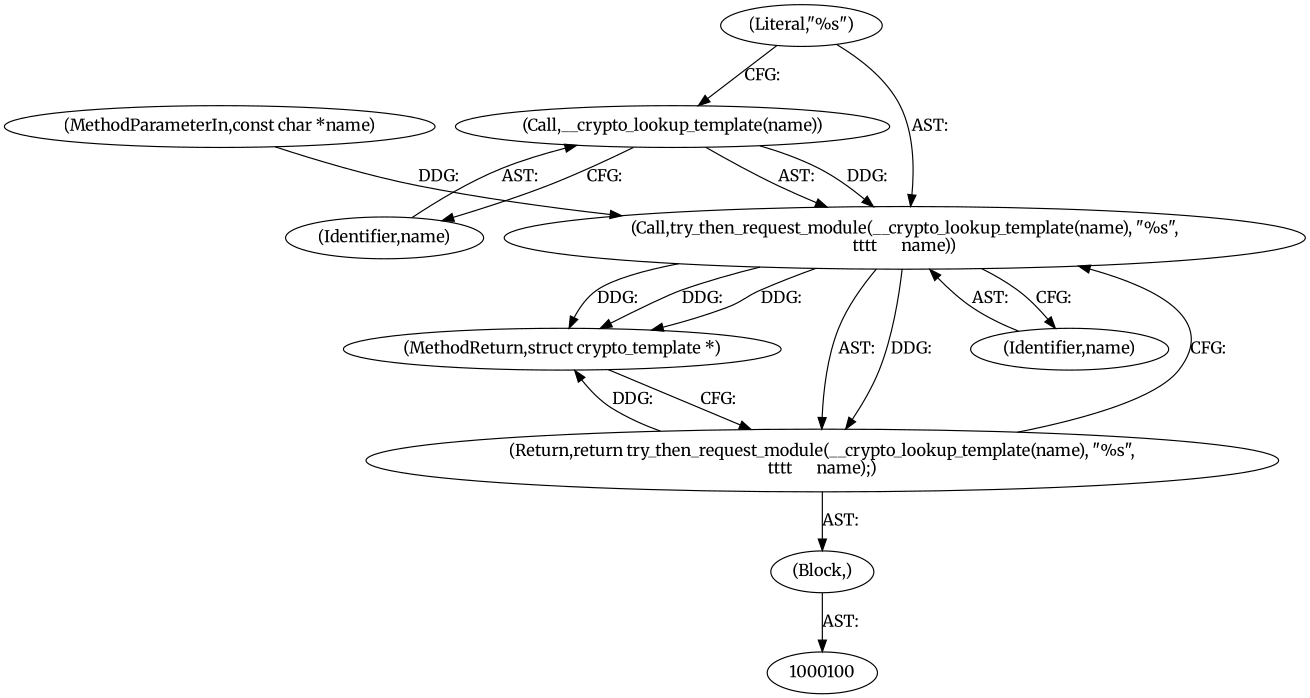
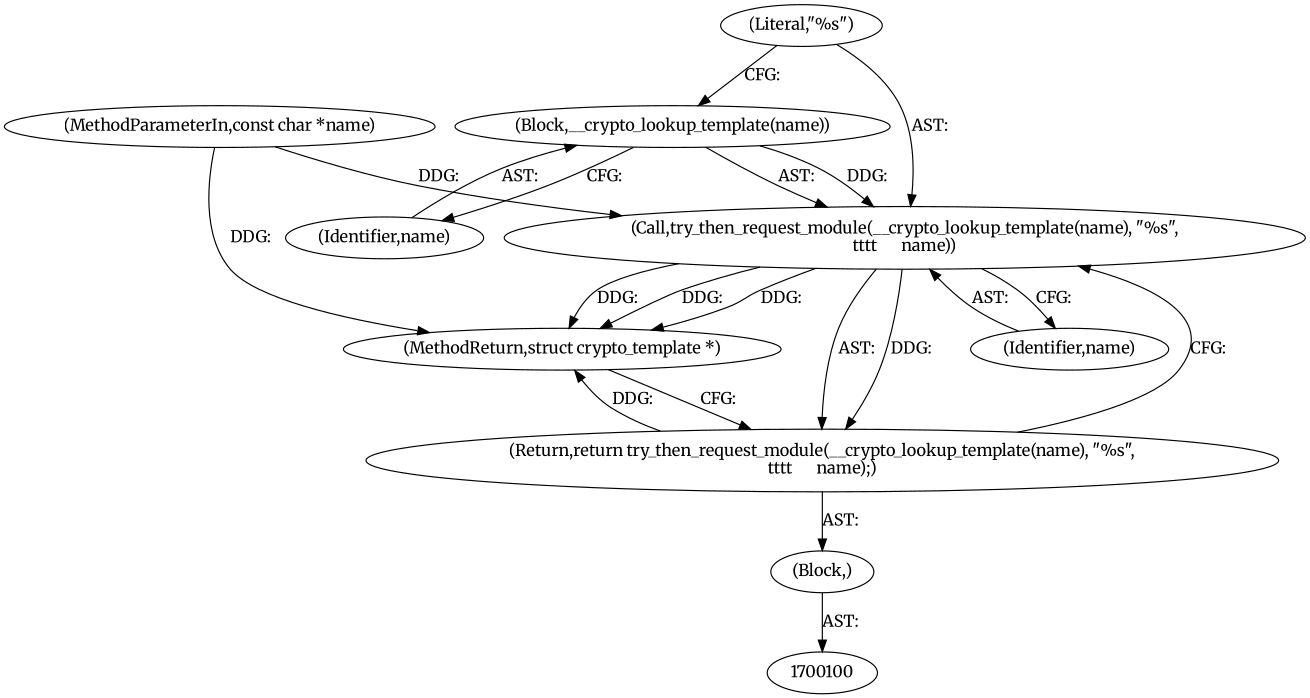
  digraph {
    fontname=Merriweather
    node [fontname=Merriweather]
    edge [fontname=Merriweather]
-   n1 [label="(Call,__crypto_lookup_template(name))"]
+   n1 [label="(Block,__crypto_lookup_template(name))"]
    n2 [label="(Call,try_then_request_module(__crypto_lookup_template(name), \"%s\",\n\t\t\t\t       name))"]
    n3 [label="(Identifier,name)"]
    n4 [label="(MethodReturn,struct crypto_template *)"]
    n5 [label="(Return,return try_then_request_module(__crypto_lookup_template(name), \"%s\",\n\t\t\t\t       name);)"]
    n6 [label="(Identifier,name)"]
    n7 [label="(MethodParameterIn,const char *name)"]
    n8 [label="(Block,)"]
-   1000100
+   1000100 [label=1700100]
    n10 [label="(Literal,\"%s\")"]
    n1 -> n2 [label="AST: "]
    n1 -> n2 [label="DDG: "]
    n1 -> n3 [label="CFG: "]
    n2 -> n4 [label="DDG: "]
    n2 -> n4 [label="DDG: "]
    n2 -> n4 [label="DDG: "]
    n2 -> n5 [label="AST: "]
    n2 -> n5 [label="DDG: "]
    n2 -> n6 [label="CFG: "]
    n3 -> n1 [label="AST: "]
    n4 -> n5 [label="CFG: "]
    n5 -> n2 [label="CFG: "]
    n5 -> n4 [label="DDG: "]
    n5 -> n8 [label="AST: "]
    n6 -> n2 [label="AST: "]
    n7 -> n2 [label="DDG: "]
+   n7 -> n4 [label="DDG: "]
    n8 -> 1000100 [label="AST: "]
    n10 -> n1 [label="CFG: "]
    n10 -> n2 [label="AST: "]
  }
